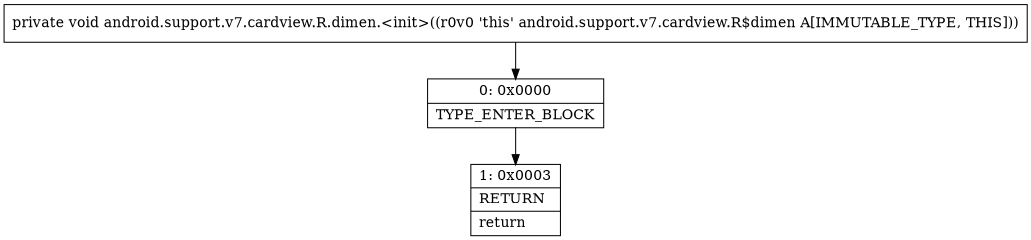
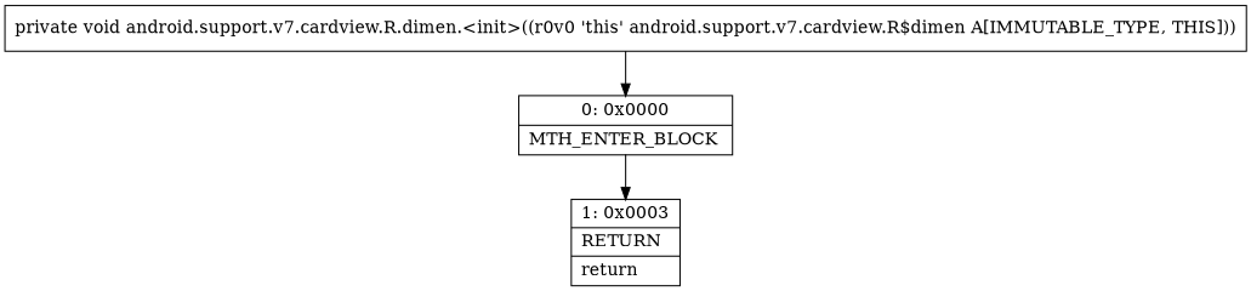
  digraph {
    node [shape=record]
-   n1 [label="{0\:\ 0x0000|TYPE_ENTER_BLOCK\l}"]
+   n1 [label="{0\:\ 0x0000|MTH_ENTER_BLOCK\l}"]
    n2 [label="{1\:\ 0x0003|RETURN\l|return\l}"]
    n3 [label="{private void android.support.v7.cardview.R.dimen.\<init\>((r0v0 'this' android.support.v7.cardview.R$dimen A[IMMUTABLE_TYPE, THIS])) }"]
    n1 -> n2
    n3 -> n1
  }
